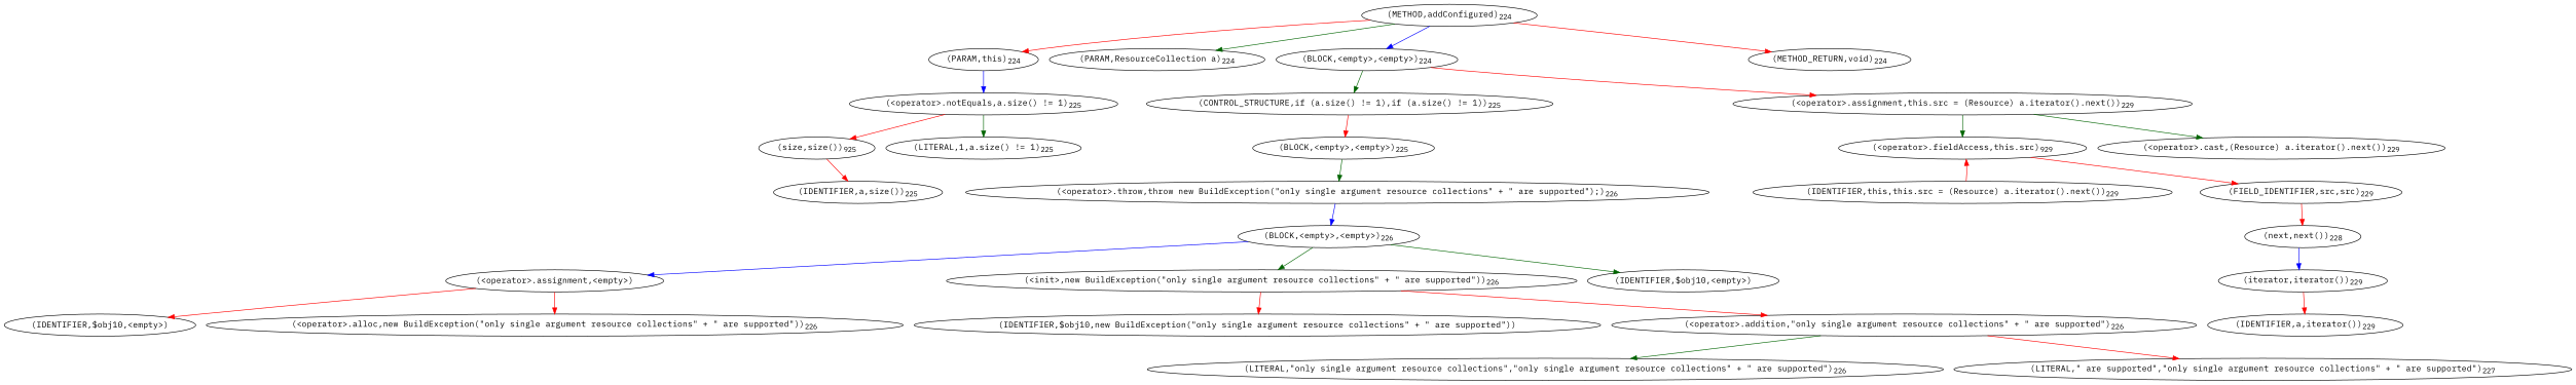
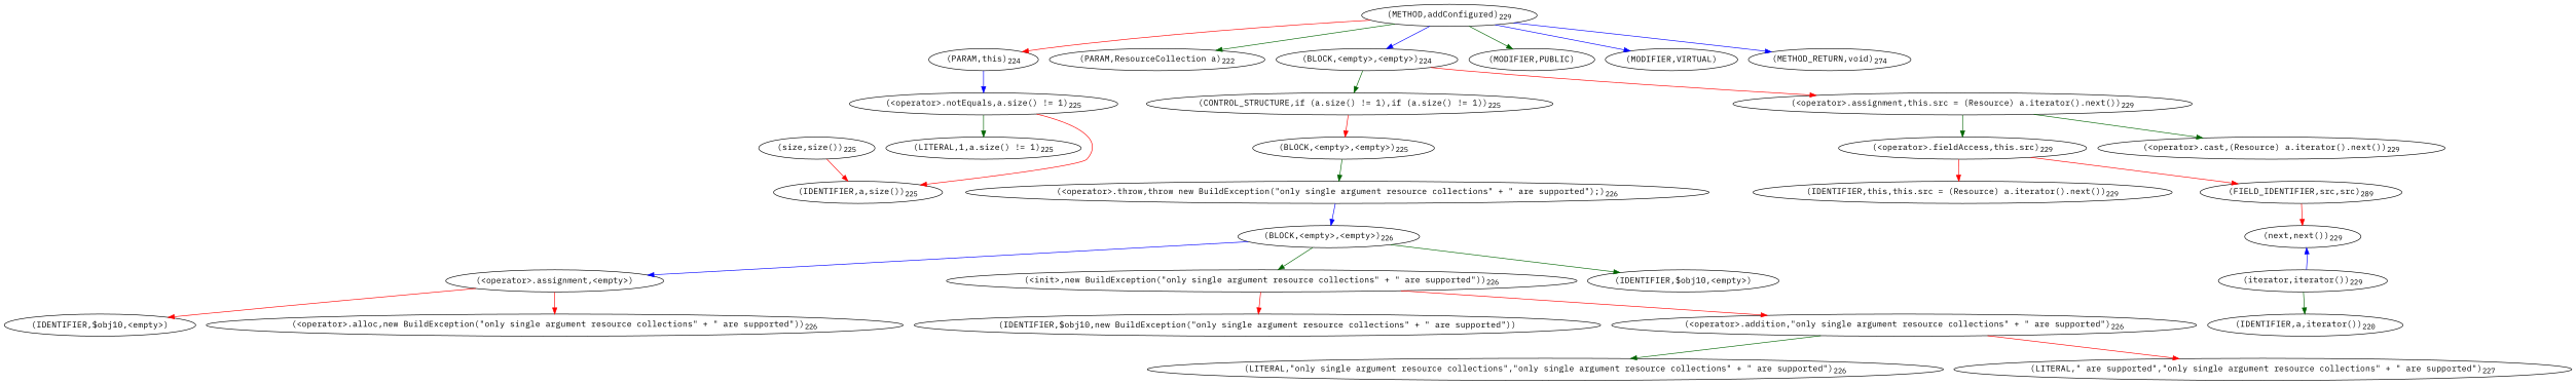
  digraph {
    fontname="IBM Plex Mono"
    node [fontname="IBM Plex Mono"]
    edge [color=red fontname="IBM Plex Mono"]
-   n1 [label=<(METHOD,addConfigured)<SUB>224</SUB>>]
+   n1 [label=<(METHOD,addConfigured)<SUB>229</SUB>>]
    n2 [label=<(PARAM,this)<SUB>224</SUB>>]
-   n3 [label=<(PARAM,ResourceCollection a)<SUB>224</SUB>>]
+   n3 [label=<(PARAM,ResourceCollection a)<SUB>222</SUB>>]
    n4 [label=<(BLOCK,&lt;empty&gt;,&lt;empty&gt;)<SUB>224</SUB>>]
-   n7 [label=<(METHOD_RETURN,void)<SUB>224</SUB>>]
+   n5 [label=<(MODIFIER,PUBLIC)>]
+   n6 [label=<(MODIFIER,VIRTUAL)>]
+   n7 [label=<(METHOD_RETURN,void)<SUB>274</SUB>>]
    n8 [label=<(&lt;operator&gt;.notEquals,a.size() != 1)<SUB>225</SUB>>]
    n9 [label=<(CONTROL_STRUCTURE,if (a.size() != 1),if (a.size() != 1))<SUB>225</SUB>>]
    n10 [label=<(&lt;operator&gt;.assignment,this.src = (Resource) a.iterator().next())<SUB>229</SUB>>]
    n11 [label=<(BLOCK,&lt;empty&gt;,&lt;empty&gt;)<SUB>225</SUB>>]
-   n12 [label=<(&lt;operator&gt;.fieldAccess,this.src)<SUB>929</SUB>>]
+   n12 [label=<(&lt;operator&gt;.fieldAccess,this.src)<SUB>229</SUB>>]
    n13 [label=<(&lt;operator&gt;.cast,(Resource) a.iterator().next())<SUB>229</SUB>>]
-   n14 [label=<(size,size())<SUB>925</SUB>>]
+   n14 [label=<(size,size())<SUB>225</SUB>>]
    n15 [label=<(LITERAL,1,a.size() != 1)<SUB>225</SUB>>]
    n16 [label=<(&lt;operator&gt;.throw,throw new BuildException(&quot;only single argument resource collections&quot; + &quot; are supported&quot;);)<SUB>226</SUB>>]
    n17 [label=<(IDENTIFIER,a,size())<SUB>225</SUB>>]
    n18 [label=<(BLOCK,&lt;empty&gt;,&lt;empty&gt;)<SUB>226</SUB>>]
    n19 [label=<(&lt;operator&gt;.assignment,&lt;empty&gt;)>]
    n20 [label=<(&lt;init&gt;,new BuildException(&quot;only single argument resource collections&quot; + &quot; are supported&quot;))<SUB>226</SUB>>]
    n21 [label=<(IDENTIFIER,$obj10,&lt;empty&gt;)>]
    n22 [label=<(IDENTIFIER,$obj10,&lt;empty&gt;)>]
    n23 [label=<(&lt;operator&gt;.alloc,new BuildException(&quot;only single argument resource collections&quot; + &quot; are supported&quot;))<SUB>226</SUB>>]
    n24 [label=<(IDENTIFIER,$obj10,new BuildException(&quot;only single argument resource collections&quot; + &quot; are supported&quot;))>]
    n25 [label=<(&lt;operator&gt;.addition,&quot;only single argument resource collections&quot; + &quot; are supported&quot;)<SUB>226</SUB>>]
    n26 [label=<(LITERAL,&quot;only single argument resource collections&quot;,&quot;only single argument resource collections&quot; + &quot; are supported&quot;)<SUB>226</SUB>>]
    n27 [label=<(LITERAL,&quot; are supported&quot;,&quot;only single argument resource collections&quot; + &quot; are supported&quot;)<SUB>227</SUB>>]
    n28 [label=<(IDENTIFIER,this,this.src = (Resource) a.iterator().next())<SUB>229</SUB>>]
-   n29 [label=<(FIELD_IDENTIFIER,src,src)<SUB>229</SUB>>]
-   n30 [label=<(next,next())<SUB>228</SUB>>]
+   n29 [label=<(FIELD_IDENTIFIER,src,src)<SUB>289</SUB>>]
+   n30 [label=<(next,next())<SUB>229</SUB>>]
    n31 [label=<(iterator,iterator())<SUB>229</SUB>>]
-   n32 [label=<(IDENTIFIER,a,iterator())<SUB>229</SUB>>]
+   n32 [label=<(IDENTIFIER,a,iterator())<SUB>220</SUB>>]
    n1 -> n2
    n1 -> n3 [color=darkgreen]
    n1 -> n4 [color=blue]
-   n1 -> n7
+   n1 -> n5 [color=darkgreen]
+   n1 -> n6 [color=blue]
+   n1 -> n7 [color=blue]
    n2 -> n8 [color=blue]
    n4 -> n9 [color=darkgreen]
    n4 -> n10
-   n8 -> n14
+   n8 -> n17
    n8 -> n15 [color=darkgreen]
    n9 -> n11
    n10 -> n12 [color=darkgreen]
    n10 -> n13 [color=darkgreen]
    n11 -> n16 [color=darkgreen]
-   n28 -> n12
+   n12 -> n28
    n12 -> n29
    n14 -> n17
    n16 -> n18 [color=blue]
    n18 -> n19 [color=blue]
    n18 -> n20 [color=darkgreen]
    n18 -> n21 [color=darkgreen]
    n19 -> n22
    n19 -> n23
    n20 -> n24
    n20 -> n25
    n25 -> n26 [color=darkgreen]
    n25 -> n27
    n29 -> n30
-   n30 -> n31 [color=blue]
-   n31 -> n32
+   n31 -> n30 [color=blue]
+   n31 -> n32 [color=darkgreen]
  }
